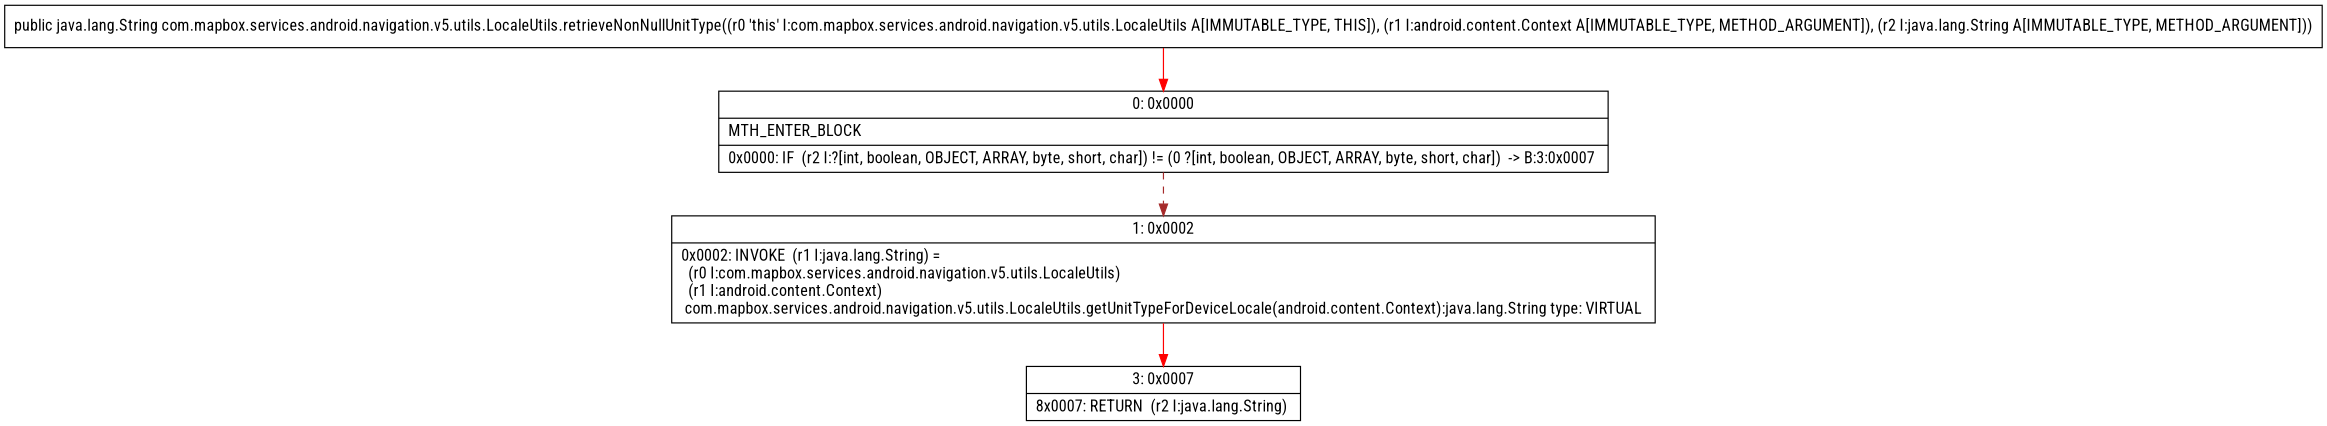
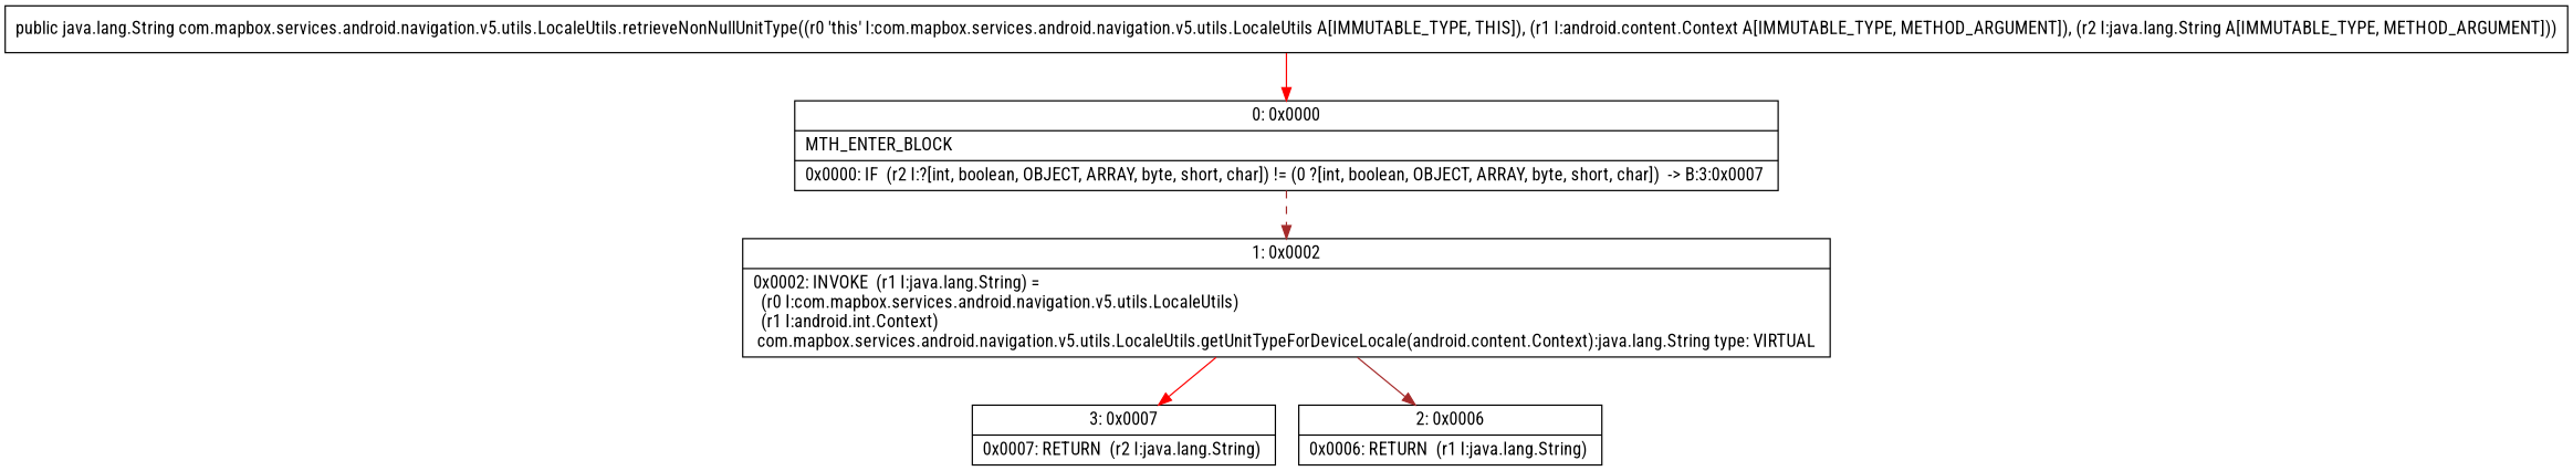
  digraph {
    fontname="Roboto Condensed"
    node [fontname="Roboto Condensed" shape=record]
    edge [color=brown fontname="Roboto Condensed"]
    n1 [label="{0\:\ 0x0000|MTH_ENTER_BLOCK\l|0x0000: IF  (r2 I:?[int, boolean, OBJECT, ARRAY, byte, short, char]) != (0 ?[int, boolean, OBJECT, ARRAY, byte, short, char])  \-\> B:3:0x0007 \l}"]
-   n2 [label="{1\:\ 0x0002|0x0002: INVOKE  (r1 I:java.lang.String) = \l  (r0 I:com.mapbox.services.android.navigation.v5.utils.LocaleUtils)\l  (r1 I:android.content.Context)\l com.mapbox.services.android.navigation.v5.utils.LocaleUtils.getUnitTypeForDeviceLocale(android.content.Context):java.lang.String type: VIRTUAL \l}"]
-   n3 [label="{3\:\ 0x0007|8x0007: RETURN  (r2 I:java.lang.String) \l}"]
+   n2 [label="{1\:\ 0x0002|0x0002: INVOKE  (r1 I:java.lang.String) = \l  (r0 I:com.mapbox.services.android.navigation.v5.utils.LocaleUtils)\l  (r1 I:android.int.Context)\l com.mapbox.services.android.navigation.v5.utils.LocaleUtils.getUnitTypeForDeviceLocale(android.content.Context):java.lang.String type: VIRTUAL \l}"]
+   n3 [label="{3\:\ 0x0007|0x0007: RETURN  (r2 I:java.lang.String) \l}"]
+   n4 [label="{2\:\ 0x0006|0x0006: RETURN  (r1 I:java.lang.String) \l}"]
    n5 [label="{public java.lang.String com.mapbox.services.android.navigation.v5.utils.LocaleUtils.retrieveNonNullUnitType((r0 'this' I:com.mapbox.services.android.navigation.v5.utils.LocaleUtils A[IMMUTABLE_TYPE, THIS]), (r1 I:android.content.Context A[IMMUTABLE_TYPE, METHOD_ARGUMENT]), (r2 I:java.lang.String A[IMMUTABLE_TYPE, METHOD_ARGUMENT])) }"]
    n1 -> n2 [style=dashed]
    n2 -> n3 [color=red]
+   n2 -> n4
    n5 -> n1 [color=red]
  }
